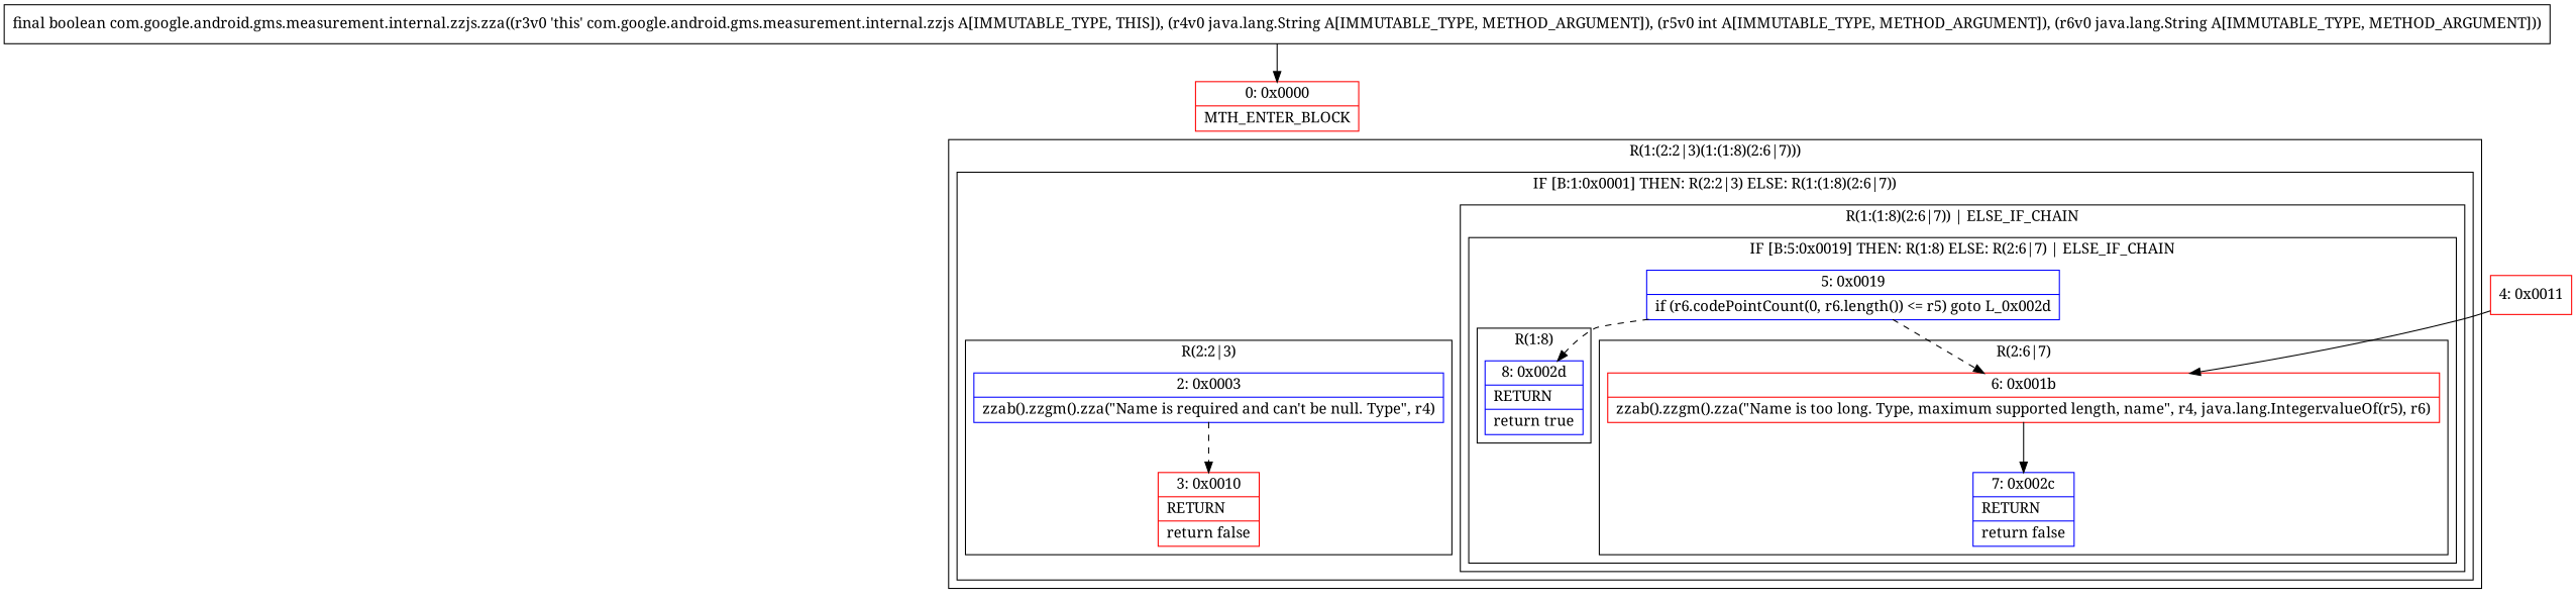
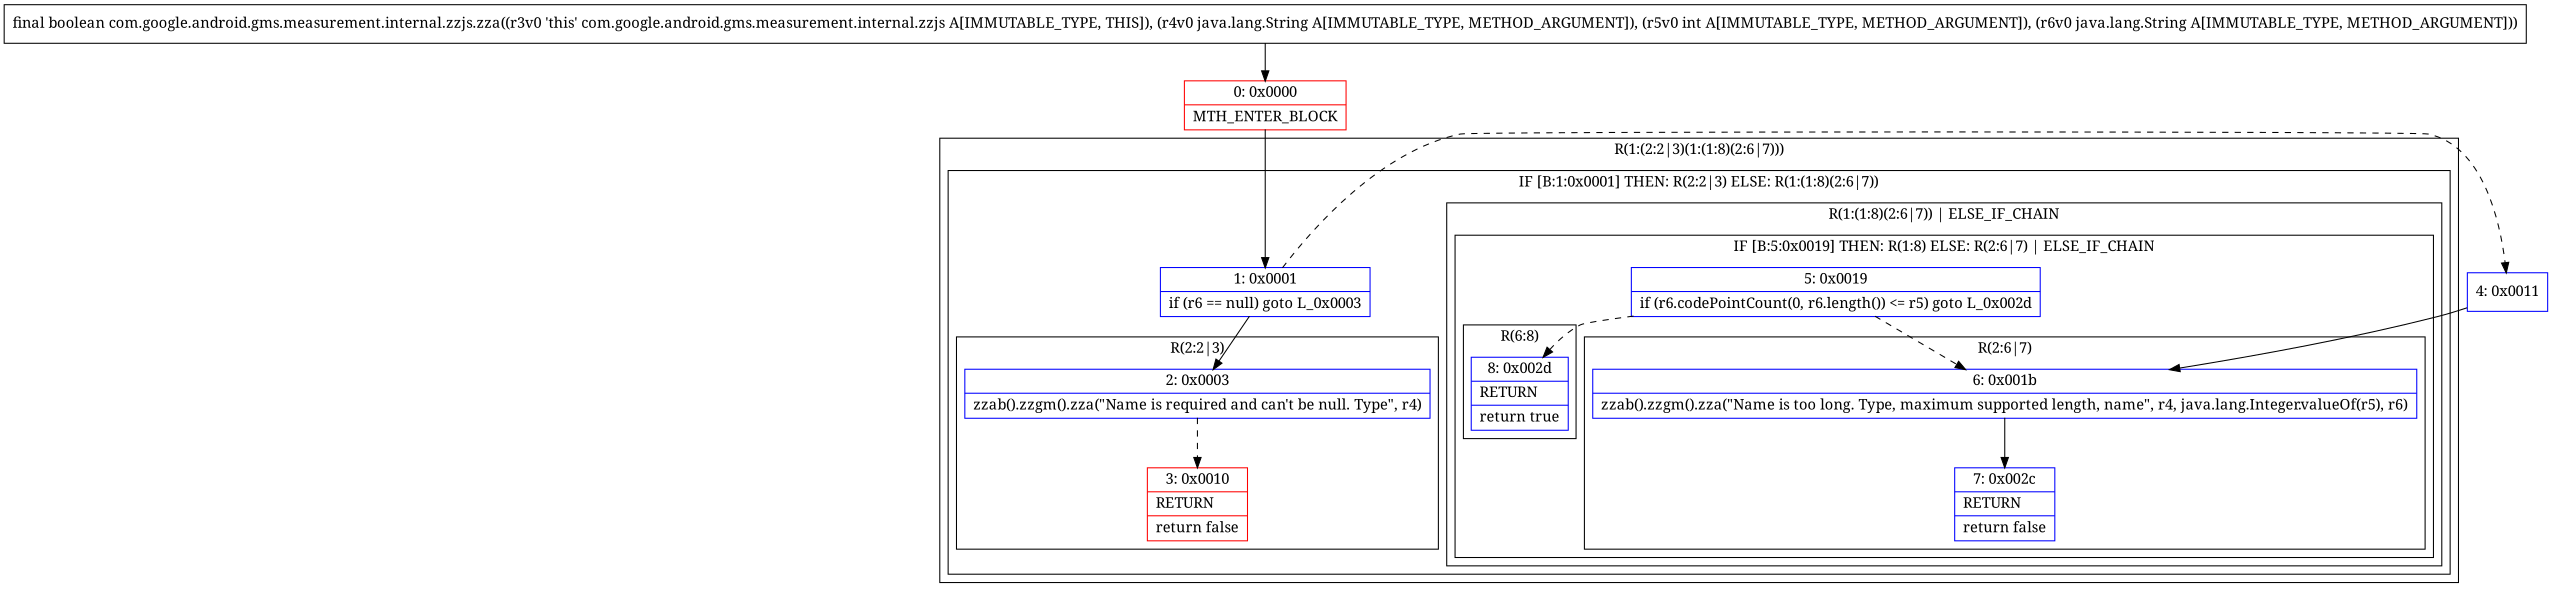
  digraph {
    fontname="Noto Serif"
    node [color=blue fontname="Noto Serif" shape=record]
    edge [fontname="Noto Serif"]
    n1 [label="{2\:\ 0x0003|zzab().zzgm().zza(\"Name is required and can't be null. Type\", r4)\l}"]
    n2 [color=red label="{3\:\ 0x0010|RETURN\l|return false\l}"]
    n3 [label="{8\:\ 0x002d|RETURN\l|return true\l}"]
-   n4 [color=red label="{6\:\ 0x001b|zzab().zzgm().zza(\"Name is too long. Type, maximum supported length, name\", r4, java.lang.Integer.valueOf(r5), r6)\l}"]
+   n4 [label="{6\:\ 0x001b|zzab().zzgm().zza(\"Name is too long. Type, maximum supported length, name\", r4, java.lang.Integer.valueOf(r5), r6)\l}"]
    n5 [label="{7\:\ 0x002c|RETURN\l|return false\l}"]
    n6 [label="{5\:\ 0x0019|if (r6.codePointCount(0, r6.length()) \<= r5) goto L_0x002d\l}"]
-   n8 [color=red label="{4\:\ 0x0011}"]
+   n7 [label="{1\:\ 0x0001|if (r6 == null) goto L_0x0003\l}"]
+   n8 [label="{4\:\ 0x0011}"]
    n9 [color=red label="{0\:\ 0x0000|MTH_ENTER_BLOCK\l}"]
    n10 [label="{final boolean com.google.android.gms.measurement.internal.zzjs.zza((r3v0 'this' com.google.android.gms.measurement.internal.zzjs A[IMMUTABLE_TYPE, THIS]), (r4v0 java.lang.String A[IMMUTABLE_TYPE, METHOD_ARGUMENT]), (r5v0 int A[IMMUTABLE_TYPE, METHOD_ARGUMENT]), (r6v0 java.lang.String A[IMMUTABLE_TYPE, METHOD_ARGUMENT])) }" color=""]
    subgraph cluster_1 {
      label="R(1:(2:2|3)(1:(1:8)(2:6|7)))"
      subgraph cluster_2 {
        label="IF [B:1:0x0001] THEN: R(2:2|3) ELSE: R(1:(1:8)(2:6|7))"
+       n7
        subgraph cluster_3 {
          label="R(2:2|3)"
          n1
          n2
        }
        subgraph cluster_4 {
          label="R(1:(1:8)(2:6|7)) | ELSE_IF_CHAIN\l"
          subgraph cluster_5 {
            label="IF [B:5:0x0019] THEN: R(1:8) ELSE: R(2:6|7) | ELSE_IF_CHAIN\l"
            n6
            subgraph cluster_6 {
-             label="R(1:8)"
+             label="R(6:8)"
              n3
            }
            subgraph cluster_7 {
              label="R(2:6|7)"
              n4
              n5
            }
          }
        }
      }
    }
    n1 -> n2 [style=dashed]
    n4 -> n5
    n6 -> n3 [style=dashed]
    n6 -> n4 [style=dashed]
+   n7 -> n1
+   n7 -> n8 [style=dashed]
    n8 -> n4
+   n9 -> n7
    n10 -> n9
  }
